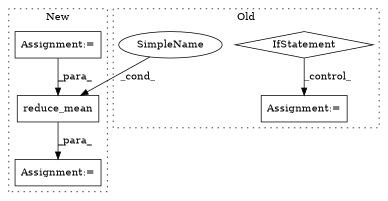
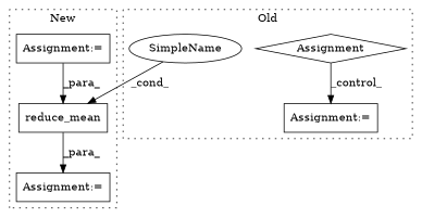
  digraph {
    node [a=7 l=1 shape=box]
    n1 [a=32 l="12,1" label=reduce_mean s="2906,2939"]
    n2 [label="Assignment:=" s=2894]
    n3 [label="Assignment:=" s=2488]
-   n4 [a=25 l="4,2" label=IfStatement s="2640,2664" shape=diamond]
+   n4 [a=25 l="4,2" label=Assignment s="2640,2664" shape=diamond]
    n5 [label="Assignment:=" s=2682]
    n6 [a=42 l=20 label=SimpleName s=2644 shape=ellipse]
    subgraph cluster_1 {
      label=New
      style=dotted
      n1
      n2
      n3
    }
    subgraph cluster_2 {
      label=Old
      style=dotted
      n4
      n5
      n6
    }
    n1 -> n2 [label=_para_]
    n3 -> n1 [label=_para_]
    n4 -> n5 [label=_control_]
    n6 -> n1 [label=_cond_]
  }
